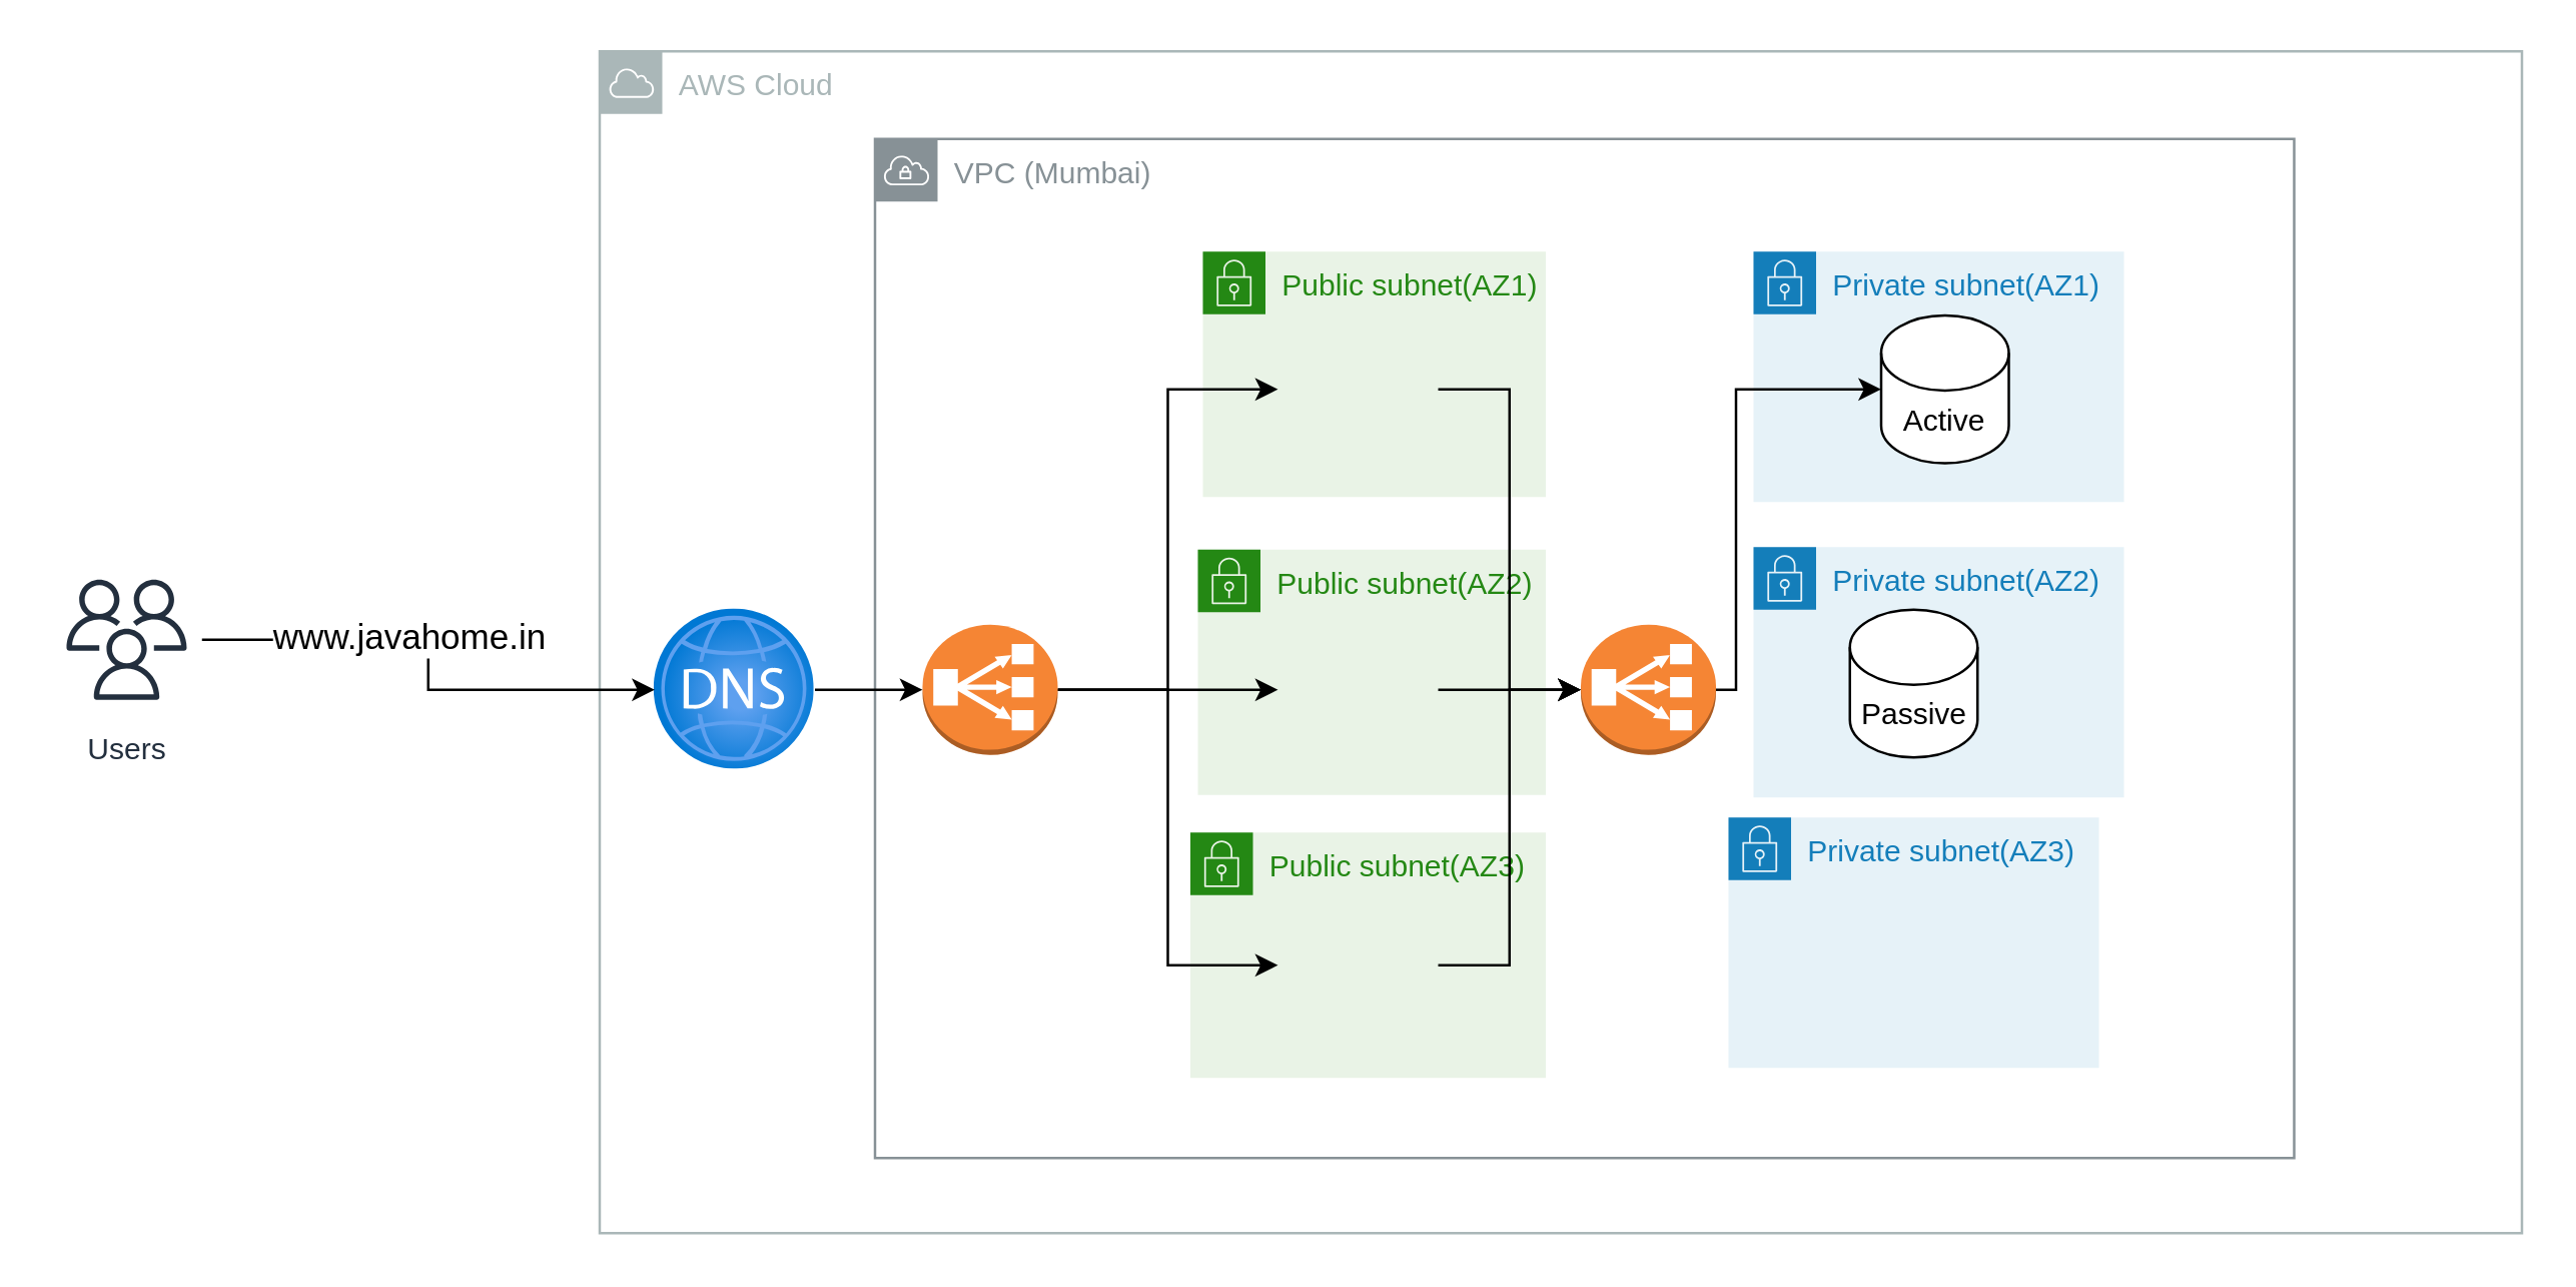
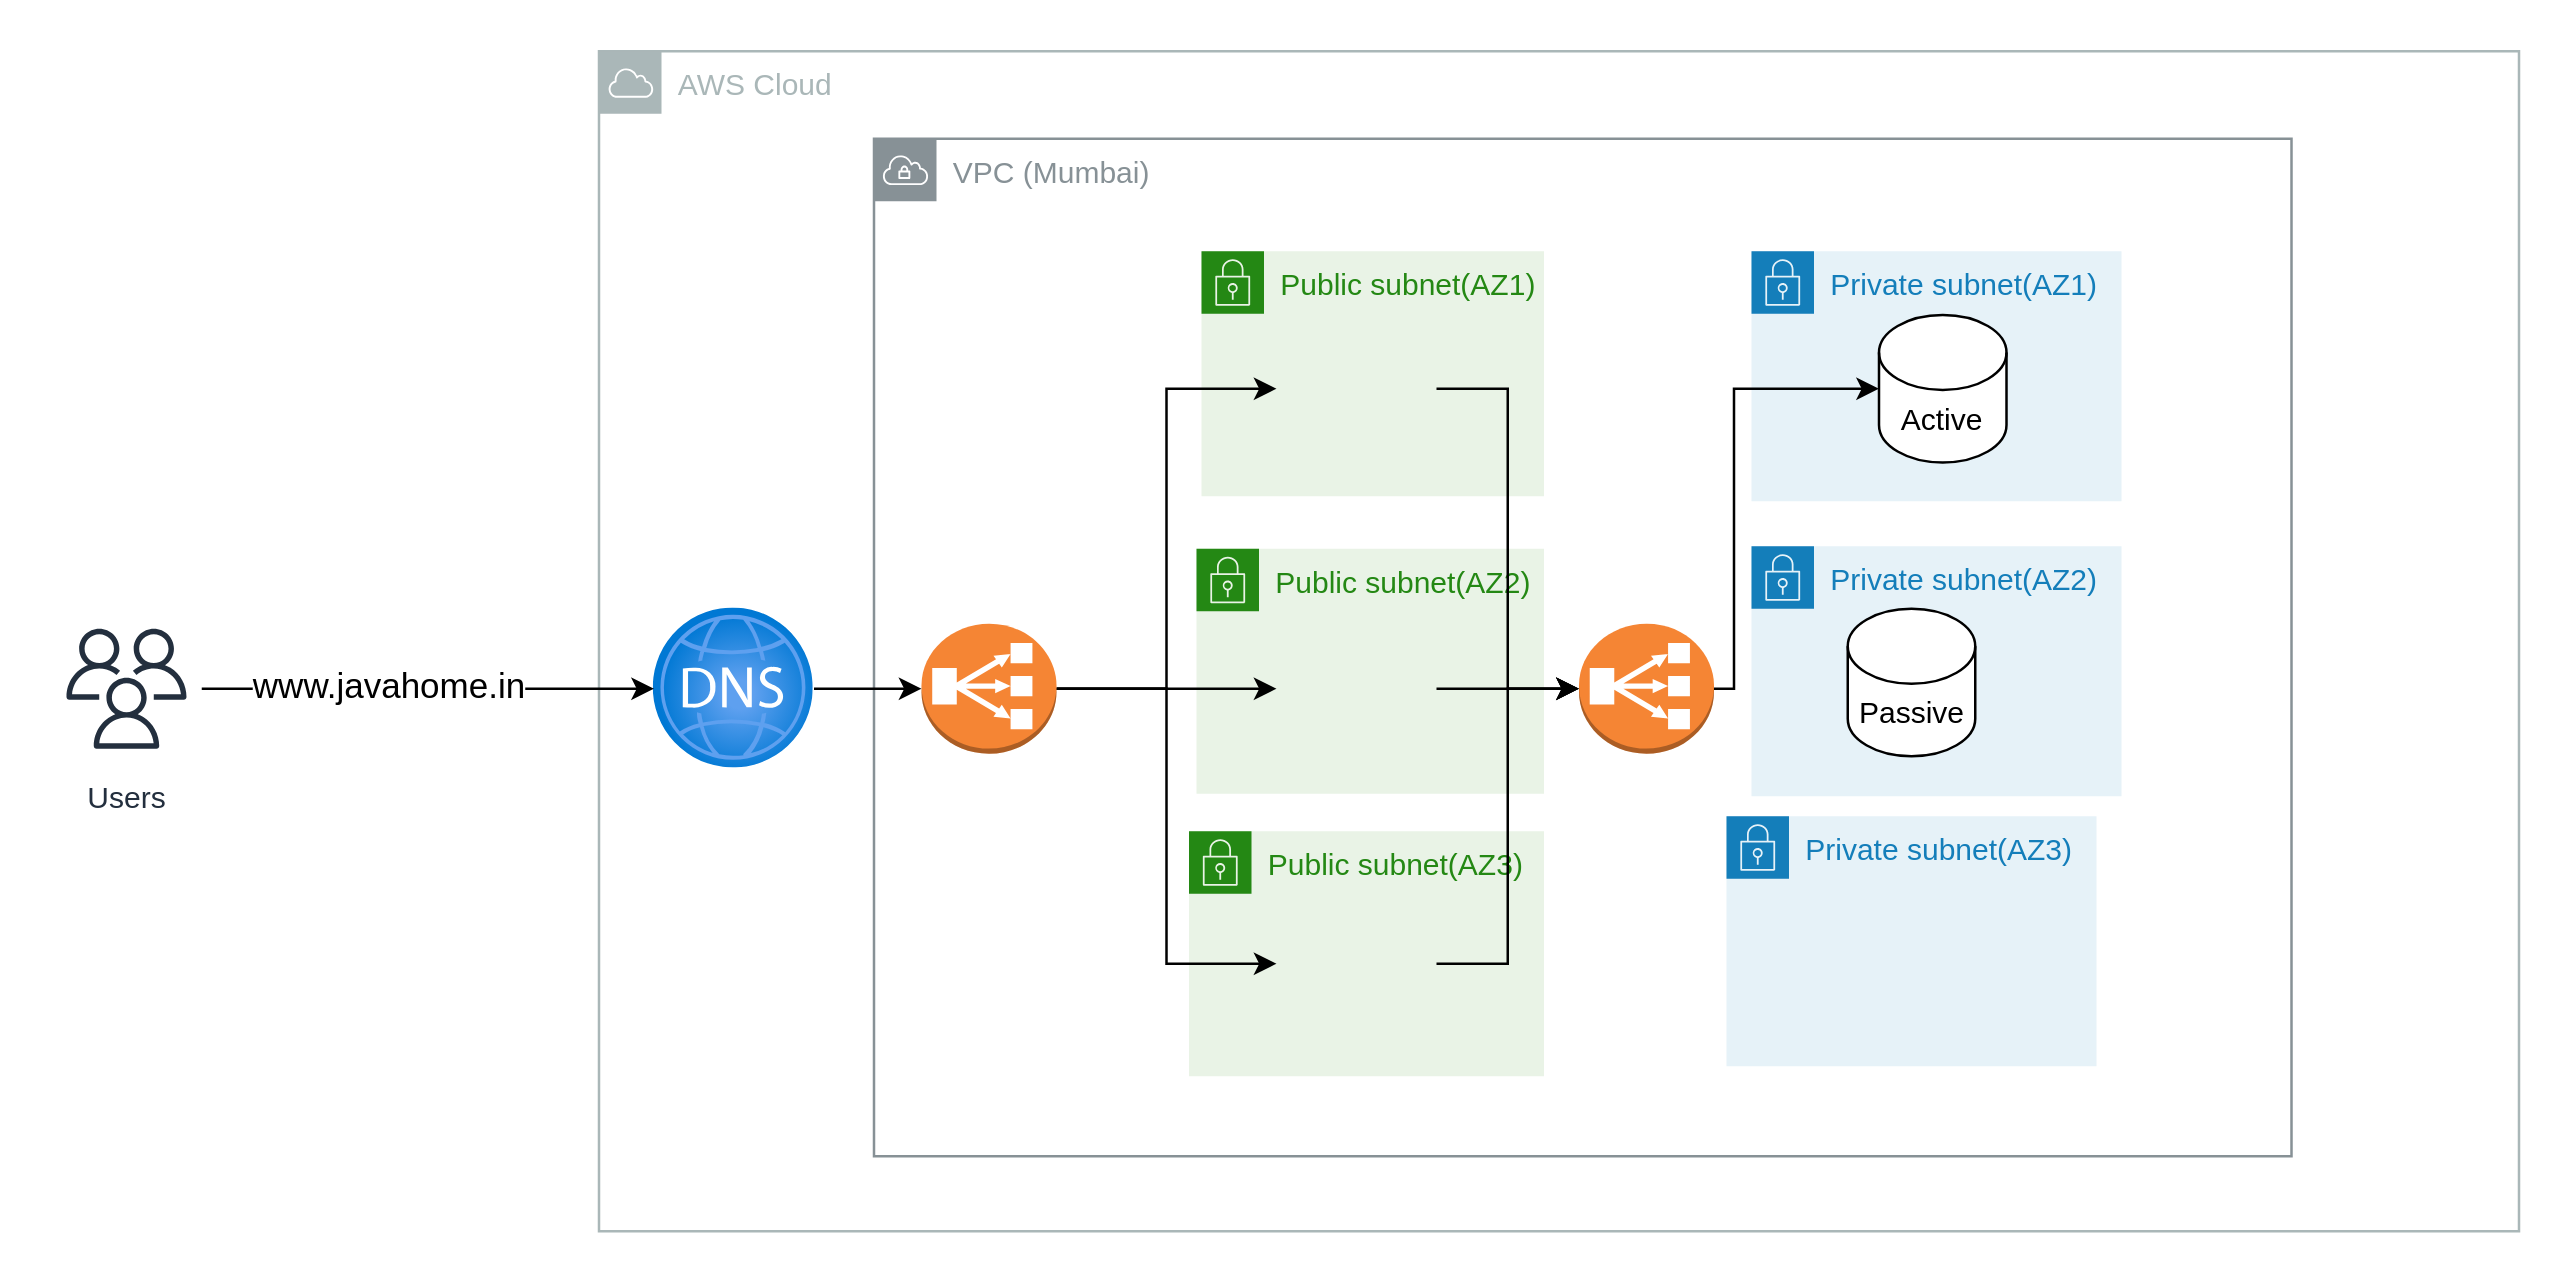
  <mxCell id="0" />
  <mxCell id="1" parent="0" />
  <mxCell id="2" value="AWS Cloud" style="outlineConnect=0;gradientColor=none;html=1;whiteSpace=wrap;fontSize=12;fontStyle=0;shape=mxgraph.aws4.group;grIcon=mxgraph.aws4.group_aws_cloud;strokeColor=#AAB7B8;fillColor=none;verticalAlign=top;align=left;spacingLeft=30;fontColor=#AAB7B8;dashed=0;" vertex="1" parent="1"><mxGeometry x="239" y="20" width="768" height="472" as="geometry" /></mxCell>
  <mxCell id="3" value="VPC (Mumbai)" style="outlineConnect=0;gradientColor=none;html=1;whiteSpace=wrap;fontSize=12;fontStyle=0;shape=mxgraph.aws4.group;grIcon=mxgraph.aws4.group_vpc;strokeColor=#879196;fillColor=none;verticalAlign=top;align=left;spacingLeft=30;fontColor=#879196;dashed=0;" vertex="1" parent="1"><mxGeometry x="349" y="55" width="567" height="407" as="geometry" /></mxCell>
  <mxCell id="4" value="Private subnet(AZ1)" style="points=[[0,0],[0.25,0],[0.5,0],[0.75,0],[1,0],[1,0.25],[1,0.5],[1,0.75],[1,1],[0.75,1],[0.5,1],[0.25,1],[0,1],[0,0.75],[0,0.5],[0,0.25]];outlineConnect=0;gradientColor=none;html=1;whiteSpace=wrap;fontSize=12;fontStyle=0;shape=mxgraph.aws4.group;grIcon=mxgraph.aws4.group_security_group;grStroke=0;strokeColor=#147EBA;fillColor=#E6F2F8;verticalAlign=top;align=left;spacingLeft=30;fontColor=#147EBA;dashed=0;" vertex="1" parent="1"><mxGeometry x="700" y="100" width="148" height="100" as="geometry" /></mxCell>
  <mxCell id="5" value="Private subnet(AZ2)" style="points=[[0,0],[0.25,0],[0.5,0],[0.75,0],[1,0],[1,0.25],[1,0.5],[1,0.75],[1,1],[0.75,1],[0.5,1],[0.25,1],[0,1],[0,0.75],[0,0.5],[0,0.25]];outlineConnect=0;gradientColor=none;html=1;whiteSpace=wrap;fontSize=12;fontStyle=0;shape=mxgraph.aws4.group;grIcon=mxgraph.aws4.group_security_group;grStroke=0;strokeColor=#147EBA;fillColor=#E6F2F8;verticalAlign=top;align=left;spacingLeft=30;fontColor=#147EBA;dashed=0;" vertex="1" parent="1"><mxGeometry x="700" y="218" width="148" height="100" as="geometry" /></mxCell>
  <mxCell id="6" value="Private subnet(AZ3)" style="points=[[0,0],[0.25,0],[0.5,0],[0.75,0],[1,0],[1,0.25],[1,0.5],[1,0.75],[1,1],[0.75,1],[0.5,1],[0.25,1],[0,1],[0,0.75],[0,0.5],[0,0.25]];outlineConnect=0;gradientColor=none;html=1;whiteSpace=wrap;fontSize=12;fontStyle=0;shape=mxgraph.aws4.group;grIcon=mxgraph.aws4.group_security_group;grStroke=0;strokeColor=#147EBA;fillColor=#E6F2F8;verticalAlign=top;align=left;spacingLeft=30;fontColor=#147EBA;dashed=0;" vertex="1" parent="1"><mxGeometry x="690" y="326" width="148" height="100" as="geometry" /></mxCell>
  <mxCell id="7" value="Public subnet(AZ1)" style="points=[[0,0],[0.25,0],[0.5,0],[0.75,0],[1,0],[1,0.25],[1,0.5],[1,0.75],[1,1],[0.75,1],[0.5,1],[0.25,1],[0,1],[0,0.75],[0,0.5],[0,0.25]];outlineConnect=0;gradientColor=none;html=1;whiteSpace=wrap;fontSize=12;fontStyle=0;shape=mxgraph.aws4.group;grIcon=mxgraph.aws4.group_security_group;grStroke=0;strokeColor=#248814;fillColor=#E9F3E6;verticalAlign=top;align=left;spacingLeft=30;fontColor=#248814;dashed=0;" vertex="1" parent="1"><mxGeometry x="480" y="100" width="137" height="98" as="geometry" /></mxCell>
  <mxCell id="8" value="Public subnet(AZ2)" style="points=[[0,0],[0.25,0],[0.5,0],[0.75,0],[1,0],[1,0.25],[1,0.5],[1,0.75],[1,1],[0.75,1],[0.5,1],[0.25,1],[0,1],[0,0.75],[0,0.5],[0,0.25]];outlineConnect=0;gradientColor=none;html=1;whiteSpace=wrap;fontSize=12;fontStyle=0;shape=mxgraph.aws4.group;grIcon=mxgraph.aws4.group_security_group;grStroke=0;strokeColor=#248814;fillColor=#E9F3E6;verticalAlign=top;align=left;spacingLeft=30;fontColor=#248814;dashed=0;" vertex="1" parent="1"><mxGeometry x="478" y="219" width="139" height="98" as="geometry" /></mxCell>
  <mxCell id="9" value="Public subnet(AZ3)" style="points=[[0,0],[0.25,0],[0.5,0],[0.75,0],[1,0],[1,0.25],[1,0.5],[1,0.75],[1,1],[0.75,1],[0.5,1],[0.25,1],[0,1],[0,0.75],[0,0.5],[0,0.25]];outlineConnect=0;gradientColor=none;html=1;whiteSpace=wrap;fontSize=12;fontStyle=0;shape=mxgraph.aws4.group;grIcon=mxgraph.aws4.group_security_group;grStroke=0;strokeColor=#248814;fillColor=#E9F3E6;verticalAlign=top;align=left;spacingLeft=30;fontColor=#248814;dashed=0;" vertex="1" parent="1"><mxGeometry x="475" y="332" width="142" height="98" as="geometry" /></mxCell>
  <mxCell id="10" style="edgeStyle=orthogonalEdgeStyle;rounded=0;orthogonalLoop=1;jettySize=auto;html=1;exitX=1;exitY=0.5;exitDx=0;exitDy=0;entryX=0;entryY=0.5;entryDx=0;entryDy=0;entryPerimeter=0;" edge="1" parent="1" source="11" target="28"><mxGeometry relative="1" as="geometry" /></mxCell>
  <mxCell id="11" value="" style="shape=image;html=1;verticalAlign=top;verticalLabelPosition=bottom;labelBackgroundColor=#ffffff;imageAspect=0;aspect=fixed;image=https://cdn2.iconfinder.com/data/icons/amazon-aws-stencils/100/Compute__Networking_copy_Amazon_EC2_Instance-128.png" vertex="1" parent="1"><mxGeometry x="510" y="123" width="64" height="64" as="geometry" /></mxCell>
  <mxCell id="12" style="edgeStyle=orthogonalEdgeStyle;rounded=0;orthogonalLoop=1;jettySize=auto;html=1;exitX=1;exitY=0.5;exitDx=0;exitDy=0;entryX=0;entryY=0.5;entryDx=0;entryDy=0;entryPerimeter=0;" edge="1" parent="1" source="13" target="28"><mxGeometry relative="1" as="geometry" /></mxCell>
  <mxCell id="13" value="" style="shape=image;html=1;verticalAlign=top;verticalLabelPosition=bottom;labelBackgroundColor=#ffffff;imageAspect=0;aspect=fixed;image=https://cdn2.iconfinder.com/data/icons/amazon-aws-stencils/100/Compute__Networking_copy_Amazon_EC2_Instance-128.png" vertex="1" parent="1"><mxGeometry x="510" y="243" width="64" height="64" as="geometry" /></mxCell>
  <mxCell id="14" style="edgeStyle=orthogonalEdgeStyle;rounded=0;orthogonalLoop=1;jettySize=auto;html=1;exitX=1;exitY=0.5;exitDx=0;exitDy=0;entryX=0;entryY=0.5;entryDx=0;entryDy=0;entryPerimeter=0;" edge="1" parent="1" source="15" target="28"><mxGeometry relative="1" as="geometry" /></mxCell>
  <mxCell id="15" value="" style="shape=image;html=1;verticalAlign=top;verticalLabelPosition=bottom;labelBackgroundColor=#ffffff;imageAspect=0;aspect=fixed;image=https://cdn2.iconfinder.com/data/icons/amazon-aws-stencils/100/Compute__Networking_copy_Amazon_EC2_Instance-128.png" vertex="1" parent="1"><mxGeometry x="510" y="353" width="64" height="64" as="geometry" /></mxCell>
  <mxCell id="16" style="edgeStyle=orthogonalEdgeStyle;rounded=0;orthogonalLoop=1;jettySize=auto;html=1;entryX=0;entryY=0.5;entryDx=0;entryDy=0;" edge="1" parent="1" source="19" target="11"><mxGeometry relative="1" as="geometry" /></mxCell>
  <mxCell id="17" style="edgeStyle=orthogonalEdgeStyle;rounded=0;orthogonalLoop=1;jettySize=auto;html=1;" edge="1" parent="1" source="19" target="13"><mxGeometry relative="1" as="geometry" /></mxCell>
  <mxCell id="18" style="edgeStyle=orthogonalEdgeStyle;rounded=0;orthogonalLoop=1;jettySize=auto;html=1;entryX=0;entryY=0.5;entryDx=0;entryDy=0;" edge="1" parent="1" source="19" target="15"><mxGeometry relative="1" as="geometry" /></mxCell>
  <mxCell id="19" value="" style="outlineConnect=0;dashed=0;verticalLabelPosition=bottom;verticalAlign=top;align=center;html=1;shape=mxgraph.aws3.classic_load_balancer;fillColor=#F58534;gradientColor=none;" vertex="1" parent="1"><mxGeometry x="368" y="249" width="54" height="52" as="geometry" /></mxCell>
  <mxCell id="20" value="Active" style="shape=cylinder3;whiteSpace=wrap;html=1;boundedLbl=1;backgroundOutline=1;size=15;" vertex="1" parent="1"><mxGeometry x="751" y="125.5" width="51" height="59" as="geometry" /></mxCell>
  <mxCell id="21" value="Passive" style="shape=cylinder3;whiteSpace=wrap;html=1;boundedLbl=1;backgroundOutline=1;size=15;" vertex="1" parent="1"><mxGeometry x="738.5" y="243" width="51" height="59" as="geometry" /></mxCell>
  <mxCell id="22" style="edgeStyle=orthogonalEdgeStyle;rounded=0;orthogonalLoop=1;jettySize=auto;html=1;" edge="1" parent="1" source="23" target="19"><mxGeometry relative="1" as="geometry" /></mxCell>
  <mxCell id="23" value="" style="aspect=fixed;html=1;points=[];align=center;image;fontSize=12;image=img/lib/azure2/networking/DNS_Zones.svg;" vertex="1" parent="1"><mxGeometry x="261" y="243" width="64" height="64" as="geometry" /></mxCell>
  <mxCell id="24" style="edgeStyle=orthogonalEdgeStyle;rounded=0;orthogonalLoop=1;jettySize=auto;html=1;" edge="1" parent="1" source="26" target="23"><mxGeometry relative="1" as="geometry" /></mxCell>
  <mxCell id="25" value="&lt;font style=&quot;font-size: 14px&quot;&gt;www.javahome.in&lt;/font&gt;" style="edgeLabel;html=1;align=center;verticalAlign=middle;resizable=0;points=[];" vertex="1" connectable="0" parent="24"><mxGeometry x="-0.182" y="2" relative="1" as="geometry"><mxPoint as="offset" /></mxGeometry></mxCell>
- <mxCell id="26" value="Users" style="outlineConnect=0;fontColor=#232F3E;gradientColor=none;strokeColor=#232F3E;fillColor=#ffffff;dashed=0;verticalLabelPosition=bottom;verticalAlign=top;align=center;html=1;fontSize=12;fontStyle=0;aspect=fixed;shape=mxgraph.aws4.resourceIcon;resIcon=mxgraph.aws4.users;" vertex="1" parent="1"><mxGeometry x="20" y="225" width="60" height="60" as="geometry" /></mxCell>
+ <mxCell id="26" value="Users" style="outlineConnect=0;fontColor=#232F3E;gradientColor=none;strokeColor=#232F3E;fillColor=#ffffff;dashed=0;verticalLabelPosition=bottom;verticalAlign=top;align=center;html=1;fontSize=12;fontStyle=0;aspect=fixed;shape=mxgraph.aws4.resourceIcon;resIcon=mxgraph.aws4.users;" vertex="1" parent="1"><mxGeometry x="20" y="245" width="60" height="60" as="geometry" /></mxCell>
  <mxCell id="27" style="edgeStyle=orthogonalEdgeStyle;rounded=0;orthogonalLoop=1;jettySize=auto;html=1;exitX=1;exitY=0.5;exitDx=0;exitDy=0;exitPerimeter=0;entryX=0;entryY=0.5;entryDx=0;entryDy=0;entryPerimeter=0;" edge="1" parent="1" source="28" target="20"><mxGeometry relative="1" as="geometry"><Array as="points"><mxPoint x="693" y="275" /><mxPoint x="693" y="155" /></Array></mxGeometry></mxCell>
  <mxCell id="28" value="" style="outlineConnect=0;dashed=0;verticalLabelPosition=bottom;verticalAlign=top;align=center;html=1;shape=mxgraph.aws3.classic_load_balancer;fillColor=#F58534;gradientColor=none;" vertex="1" parent="1"><mxGeometry x="631" y="249" width="54" height="52" as="geometry" /></mxCell>
